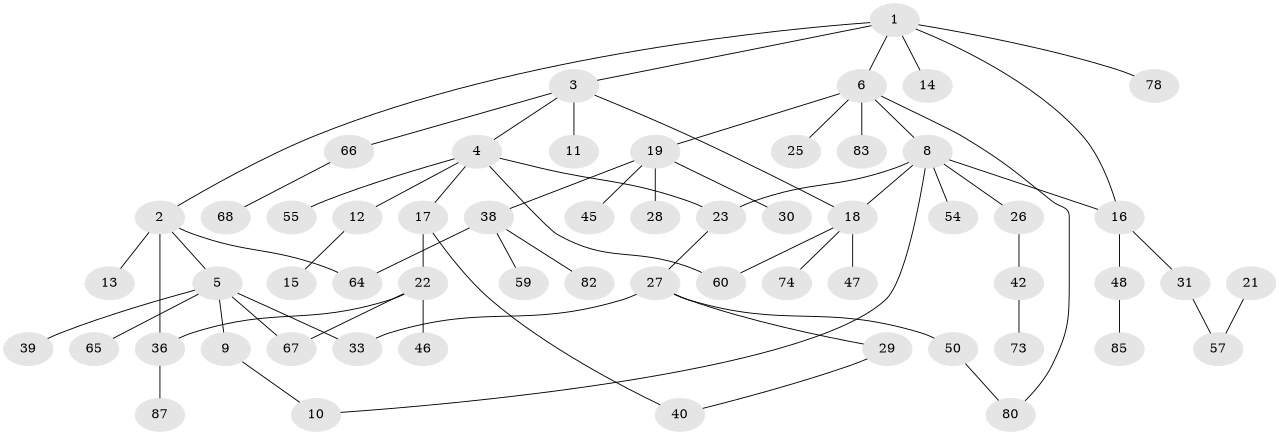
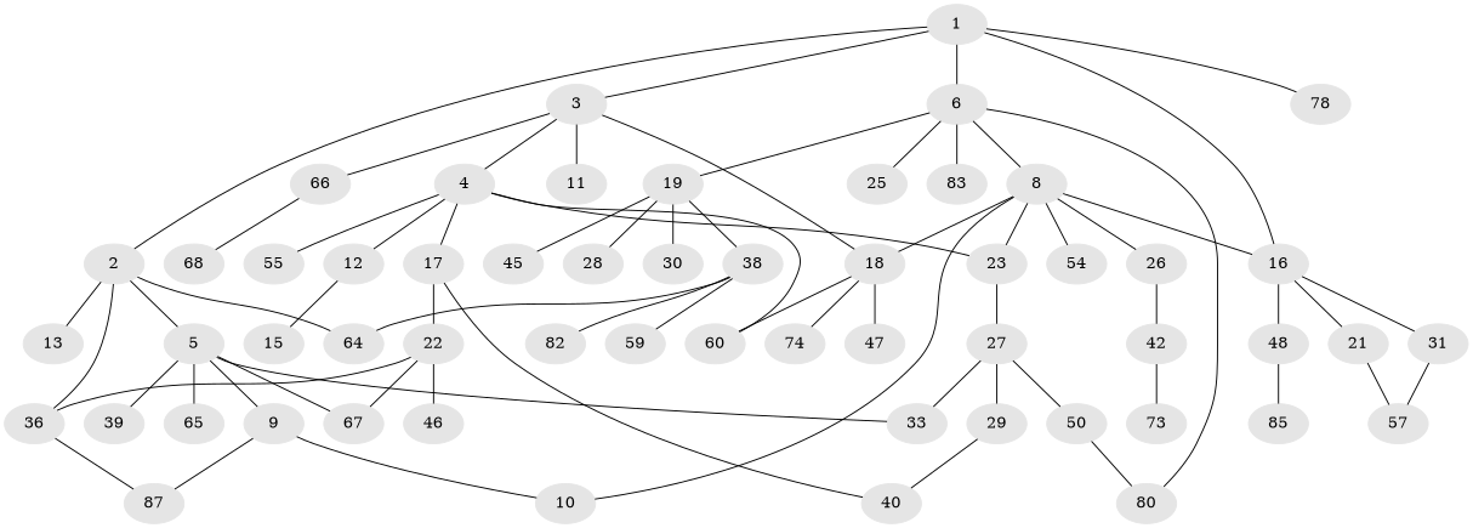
  graph {
    node [color=gray90 style=filled]
    1 [super="+32"]
    2 [super="+34"]
    3 [super="+35"]
    6 [super="+7"]
-   14
    16
    78
    5 [super="+44"]
    13 [super="+79"]
    36 [super="+83"]
    64 [super="+69"]
    4 [super="+41"]
    11
    18 [super="+56"]
    66 [super="+81"]
    8 [super="+49"]
    19 [super="+20"]
    25
    n19 [label=83]
    80
    21
    31 [super="+51"]
    48 [super="+77"]
    9 [super="+37"]
    33 [super="+62"]
    39
    65
    67
    87
    12
    17 [super="+76"]
    23 [super="+24"]
    55
    60
    47
    74
    68 [super="+72"]
    15
    22 [super="+86"]
    40
    27
    10 [super="+84"]
    26
    54 [super="+70"]
    28 [super="+52"]
    30 [super="+61"]
    38 [super="+43"]
    45
    42 [super="+71"]
    57
    85
    46
    59
    82
    29 [super="+58"]
    50 [super="+53"]
    73
    1 -- 2
    1 -- 3
    1 -- 6
-   1 -- 14
    1 -- 16
    1 -- 78
    2 -- 5
    2 -- 13
    2 -- 36
    2 -- 64
    3 -- 4
    3 -- 11
    3 -- 18
    3 -- 66
    6 -- 8
    6 -- 19
    6 -- 25
    6 -- n19
    6 -- 80
+   16 -- 21
    16 -- 31
    16 -- 48
    5 -- 9
    5 -- 33
    5 -- 39
    5 -- 65
    5 -- 67
    36 -- 87
    4 -- 12
    4 -- 17
    4 -- 23
    4 -- 55
    4 -- 60
    18 -- 60
    18 -- 47
    18 -- 74
    66 -- 68
    8 -- 16
    8 -- 18
    8 -- 23
    8 -- 10
    8 -- 26
    8 -- 54
    19 -- 28
    19 -- 30
    19 -- 38
    19 -- 45
    21 -- 57
    31 -- 57
    48 -- 85
+   9 -- 87
    9 -- 10
    12 -- 15
    17 -- 22
    17 -- 40
    23 -- 27
    22 -- 36
    22 -- 67
    22 -- 46
    27 -- 33
    27 -- 29
    27 -- 50
    26 -- 42
    38 -- 64
    38 -- 59
    38 -- 82
    42 -- 73
    29 -- 40
    50 -- 80
  }
